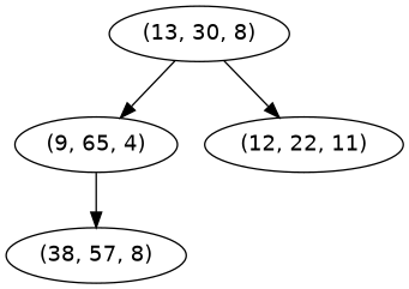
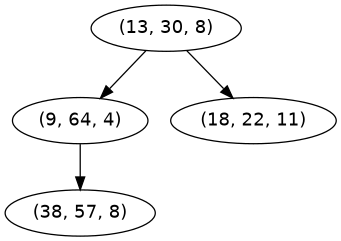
  digraph {
    fontname="DejaVu Sans"
    node [fontname="DejaVu Sans"]
    edge [fontname="DejaVu Sans"]
-   "(9, 64, 4)" [label="(9, 65, 4)"]
+   "(9, 64, 4)"
    "(38, 57, 8)"
    "(13, 30, 8)"
-   "(18, 22, 11)" [label="(12, 22, 11)"]
+   "(18, 22, 11)"
    "(9, 64, 4)" -> "(38, 57, 8)"
    "(13, 30, 8)" -> "(9, 64, 4)"
    "(13, 30, 8)" -> "(18, 22, 11)"
  }
